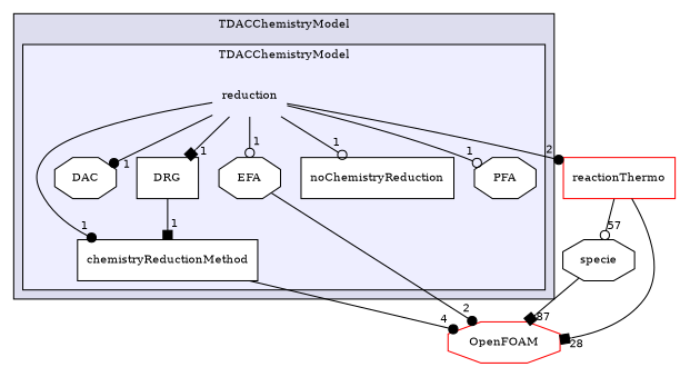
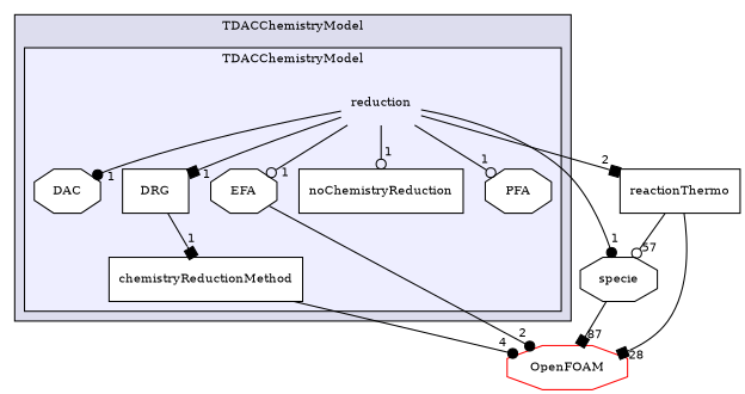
  digraph {
    compound=true
    fontname="DejaVu Serif"
    node [fontname="DejaVu Serif" fontsize=10 shape=octagon color=black fillcolor=white style=filled]
    edge [arrowhead=box fontname="DejaVu Serif" headlabel=1 labeldistance=1.5 labelfontname=Helvetica labelfontsize=10]
    n1 [label=reduction shape=plaintext color="" fillcolor="" style=""]
    n2 [label=chemistryReductionMethod shape=box]
    n3 [label=DAC]
    n4 [label=DRG shape=box]
    n5 [label=EFA]
    n6 [label=noChemistryReduction shape=box]
    n7 [label=PFA]
    n8 [label=specie fillcolor="" style=""]
-   n9 [color=red label=reactionThermo shape=box fillcolor="" style=""]
+   n9 [label=reactionThermo shape=box fillcolor="" style=""]
    n10 [color=red label=OpenFOAM fillcolor="" style=""]
    subgraph cluster_1 {
      bgcolor="#ddddee"
      fontsize=10
      label=TDACChemistryModel
      pencolor=black
      subgraph cluster_2 {
        bgcolor="#eeeeff"
        fontsize=10
        label=TDACChemistryModel
        pencolor=black
        n1
        n2
        n3
        n4
        n5
        n6
        n7
      }
    }
    n1 -> n3 [arrowhead=dot]
    n1 -> n4
    n1 -> n5 [arrowhead=odot]
    n1 -> n6 [arrowhead=odot]
    n1 -> n7 [arrowhead=odot]
-   n1 -> n2 [arrowhead=dot]
-   n1 -> n9 [arrowhead=dot headlabel=2]
+   n1 -> n8 [arrowhead=dot]
+   n1 -> n9 [headlabel=2]
    n2 -> n10 [arrowhead=dot headlabel=4]
    n4 -> n2
    n5 -> n10 [arrowhead=dot headlabel=2]
    n8 -> n10 [headlabel=87]
    n9 -> n8 [arrowhead=odot headlabel=57]
    n9 -> n10 [headlabel=28]
  }
